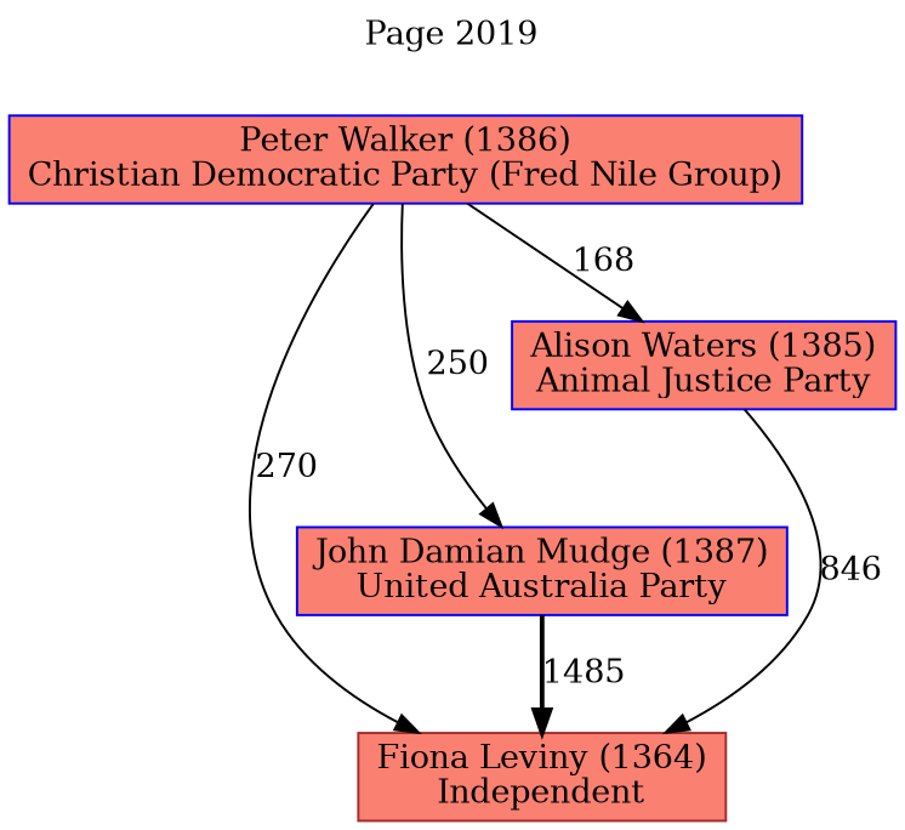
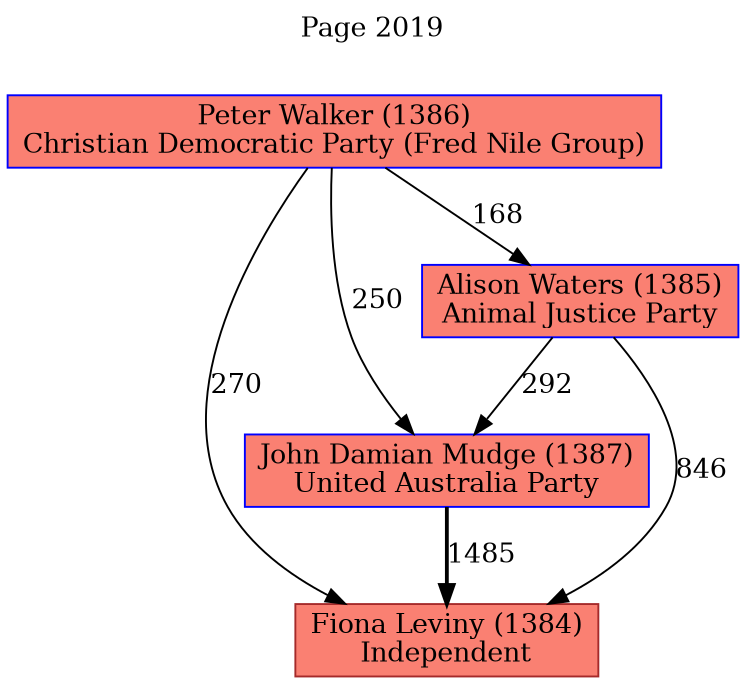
  digraph {
    label="Page 2019"
    labelloc=t
    mclimit=10
    node [color=blue fillcolor=salmon shape=box style=filled]
    edge [style=solid]
-   n1 [color=brown label="Fiona Leviny (1364)\nIndependent"]
+   n1 [color=brown label="Fiona Leviny (1384)\nIndependent"]
    n2 [label="John Damian Mudge (1387)\nUnited Australia Party"]
    n3 [label="Alison Waters (1385)\nAnimal Justice Party"]
    n4 [label="Peter Walker (1386)\nChristian Democratic Party (Fred Nile Group)"]
    n2 -> n1 [label=1485 style=bold]
    n3 -> n1 [label=846]
+   n3 -> n2 [label=292]
    n4 -> n1 [label=270]
    n4 -> n2 [label=250]
    n4 -> n3 [label=168]
  }
